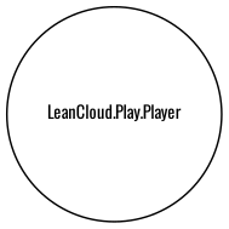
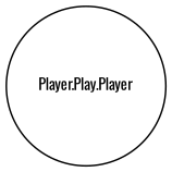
  digraph {
    rankdir=LR
    fontname=Oswald
-   n1 [color=black fillcolor=white fontname=Oswald fontsize=10 height=0.2 label="LeanCloud.Play.Player" shape=circle style=filled width=0.4]
+   n1 [color=black fillcolor=white fontname=Oswald fontsize=10 height=0.2 label="Player.Play.Player" shape=circle style=filled width=0.4]
  }
